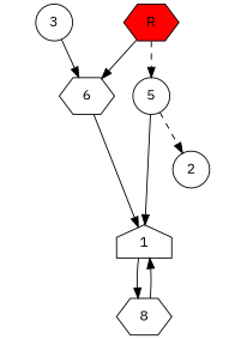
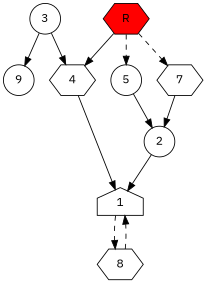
  digraph {
    fontname="IBM Plex Sans"
    node [fontname="IBM Plex Sans" shape=hexagon]
    edge [fontname="IBM Plex Sans" style=solid]
    1 [shape=house]
    8
    3 [shape=circle]
-   4 [label=6]
+   9 [shape=circle]
+   4
    5 [shape=circle]
    2 [shape=circle]
+   7
    R [fillcolor="#ff0000" style=filled]
-   1 -> 8
-   8 -> 1
+   1 -> 8 [style=dashed]
+   8 -> 1 [style=dashed]
+   3 -> 9
    3 -> 4
    4 -> 1
-   5 -> 1
-   5 -> 2 [style=dashed]
+   2 -> 1
+   5 -> 2
+   7 -> 2
    R -> 4
    R -> 5 [style=dashed]
+   R -> 7 [style=dashed]
  }
